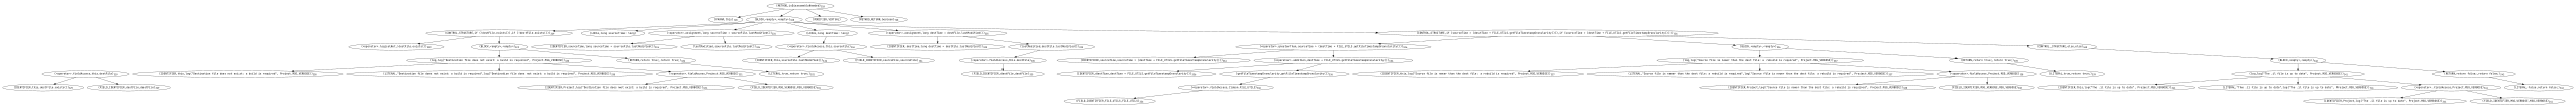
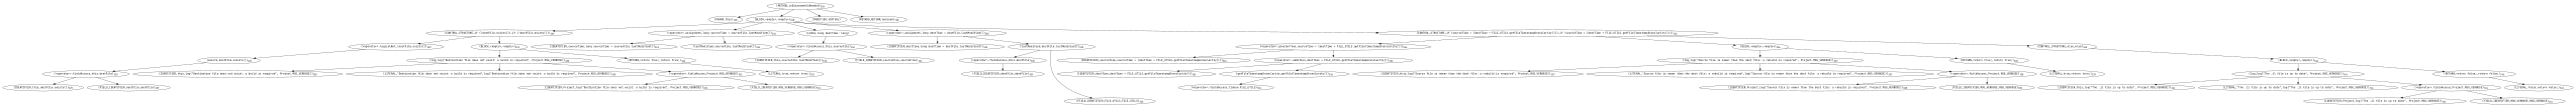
  digraph {
    fontname="JetBrains Mono"
    node [fontname="JetBrains Mono"]
    edge [fontname="JetBrains Mono"]
    n1 [label=<(METHOD,isDisassemblyNeeded)<SUB>318</SUB>>]
    n2 [label=<(PARAM,this)<SUB>328</SUB>>]
    n3 [label=<(BLOCK,&lt;empty&gt;,&lt;empty&gt;)<SUB>328</SUB>>]
    n4 [label=<(MODIFIER,VIRTUAL)>]
    n5 [label=<(METHOD_RETURN,boolean)<SUB>728</SUB>>]
    n6 [label=<(CONTROL_STRUCTURE,if (!destFile.exists()),if (!destFile.exists()))<SUB>329</SUB>>]
-   n7 [label=<(LOCAL,long sourceTime: long)>]
    n8 [label=<(&lt;operator&gt;.assignment,long sourceTime = sourceFile.lastModified())<SUB>334</SUB>>]
    n9 [label=<(LOCAL,long destTime: long)>]
    n10 [label=<(&lt;operator&gt;.assignment,long destTime = destFile.lastModified())<SUB>335</SUB>>]
    n11 [label=<(CONTROL_STRUCTURE,if (sourceTime &gt; (destTime + FILE_UTILS.getFileTimestampGranularity())),if (sourceTime &gt; (destTime + FILE_UTILS.getFileTimestampGranularity())))<SUB>336</SUB>>]
    n12 [label=<(&lt;operator&gt;.logicalNot,!destFile.exists())<SUB>329</SUB>>]
    n13 [label=<(BLOCK,&lt;empty&gt;,&lt;empty&gt;)<SUB>329</SUB>>]
    n14 [label=<(IDENTIFIER,sourceTime,long sourceTime = sourceFile.lastModified())<SUB>334</SUB>>]
    n15 [label=<(lastModified,sourceFile.lastModified())<SUB>334</SUB>>]
    n16 [label=<(&lt;operator&gt;.fieldAccess,this.sourceFile)<SUB>334</SUB>>]
    n17 [label=<(IDENTIFIER,destTime,long destTime = destFile.lastModified())<SUB>335</SUB>>]
    n18 [label=<(lastModified,destFile.lastModified())<SUB>235</SUB>>]
    n19 [label=<(&lt;operator&gt;.greaterThan,sourceTime &gt; (destTime + FILE_UTILS.getFileTimestampGranularity()))<SUB>336</SUB>>]
    n20 [label=<(BLOCK,&lt;empty&gt;,&lt;empty&gt;)<SUB>336</SUB>>]
    n21 [label=<(CONTROL_STRUCTURE,else,else)<SUB>340</SUB>>]
+   n22 [label=<(exists,destFile.exists())<SUB>329</SUB>>]
    n23 [label=<(log,log(&quot;Destination file does not exist: a build is required&quot;, Project.MSG_VERBOSE))<SUB>330</SUB>>]
    n24 [label=<(RETURN,return true;,return true;)<SUB>332</SUB>>]
    n25 [label=<(&lt;operator&gt;.fieldAccess,this.destFile)<SUB>329</SUB>>]
    n26 [label=<(IDENTIFIER,this,destFile.exists())<SUB>329</SUB>>]
    n27 [label=<(FIELD_IDENTIFIER,destFile,destFile)<SUB>329</SUB>>]
    n28 [label=<(IDENTIFIER,this,log(&quot;Destination file does not exist: a build is required&quot;, Project.MSG_VERBOSE))<SUB>330</SUB>>]
    n29 [label=<(LITERAL,&quot;Destination file does not exist: a build is required&quot;,log(&quot;Destination file does not exist: a build is required&quot;, Project.MSG_VERBOSE))<SUB>330</SUB>>]
    n30 [label=<(&lt;operator&gt;.fieldAccess,Project.MSG_VERBOSE)<SUB>331</SUB>>]
    n31 [label=<(LITERAL,true,return true;)<SUB>332</SUB>>]
    n32 [label=<(IDENTIFIER,Project,log(&quot;Destination file does not exist: a build is required&quot;, Project.MSG_VERBOSE))<SUB>331</SUB>>]
    n33 [label=<(FIELD_IDENTIFIER,MSG_VERBOSE,MSG_VERBOSE)<SUB>331</SUB>>]
    n34 [label=<(IDENTIFIER,this,sourceFile.lastModified())<SUB>336</SUB>>]
    n35 [label=<(FIELD_IDENTIFIER,sourceFile,sourceFile)<SUB>334</SUB>>]
    n36 [label=<(&lt;operator&gt;.fieldAccess,this.destFile)<SUB>335</SUB>>]
    n37 [label=<(FIELD_IDENTIFIER,destFile,destFile)<SUB>335</SUB>>]
    n38 [label=<(IDENTIFIER,sourceTime,sourceTime &gt; (destTime + FILE_UTILS.getFileTimestampGranularity()))<SUB>336</SUB>>]
    n39 [label=<(&lt;operator&gt;.addition,destTime + FILE_UTILS.getFileTimestampGranularity())<SUB>336</SUB>>]
    n40 [label=<(log,log(&quot;Source file is newer than the dest file: a rebuild is required&quot;, Project.MSG_VERBOSE))<SUB>337</SUB>>]
    n41 [label=<(RETURN,return true;,return true;)<SUB>339</SUB>>]
    n42 [label=<(BLOCK,&lt;empty&gt;,&lt;empty&gt;)<SUB>340</SUB>>]
    n43 [label=<(IDENTIFIER,destTime,destTime + FILE_UTILS.getFileTimestampGranularity())<SUB>336</SUB>>]
    n44 [label=<(getFileTimestampGranularity,getFileTimestampGranularity())<SUB>336</SUB>>]
    n45 [label=<(&lt;operator&gt;.fieldAccess,Ildasm.FILE_UTILS)<SUB>336</SUB>>]
    n46 [label=<(FIELD_IDENTIFIER,FILE_UTILS,FILE_UTILS)<SUB>336</SUB>>]
    n47 [label=<(IDENTIFIER,this,log(&quot;Source file is newer than the dest file: a rebuild is required&quot;, Project.MSG_VERBOSE))<SUB>337</SUB>>]
    n48 [label=<(LITERAL,&quot;Source file is newer than the dest file: a rebuild is required&quot;,log(&quot;Source file is newer than the dest file: a rebuild is required&quot;, Project.MSG_VERBOSE))<SUB>337</SUB>>]
    n49 [label=<(&lt;operator&gt;.fieldAccess,Project.MSG_VERBOSE)<SUB>338</SUB>>]
    n50 [label=<(LITERAL,true,return true;)<SUB>339</SUB>>]
    n51 [label=<(IDENTIFIER,Project,log(&quot;Source file is newer than the dest file: a rebuild is required&quot;, Project.MSG_VERBOSE))<SUB>338</SUB>>]
    n52 [label=<(FIELD_IDENTIFIER,MSG_VERBOSE,MSG_VERBOSE)<SUB>338</SUB>>]
    n53 [label=<(log,log(&quot;The .il file is up to date&quot;, Project.MSG_VERBOSE))<SUB>341</SUB>>]
    n54 [label=<(RETURN,return false;,return false;)<SUB>342</SUB>>]
    n55 [label=<(IDENTIFIER,this,log(&quot;The .il file is up to date&quot;, Project.MSG_VERBOSE))<SUB>341</SUB>>]
    n56 [label=<(LITERAL,&quot;The .il file is up to date&quot;,log(&quot;The .il file is up to date&quot;, Project.MSG_VERBOSE))<SUB>341</SUB>>]
    n57 [label=<(&lt;operator&gt;.fieldAccess,Project.MSG_VERBOSE)<SUB>341</SUB>>]
    n58 [label=<(LITERAL,false,return false;)<SUB>342</SUB>>]
    n59 [label=<(IDENTIFIER,Project,log(&quot;The .il file is up to date&quot;, Project.MSG_VERBOSE))<SUB>341</SUB>>]
    n60 [label=<(FIELD_IDENTIFIER,MSG_VERBOSE,MSG_VERBOSE)<SUB>341</SUB>>]
    n1 -> n2
    n1 -> n3
    n1 -> n4
    n1 -> n5
    n3 -> n6
-   n3 -> n7
    n3 -> n8
    n3 -> n9
    n3 -> n10
    n3 -> n11
    n6 -> n12
    n6 -> n13
    n8 -> n14
    n8 -> n15
    n9 -> n16
    n10 -> n17
    n10 -> n18
    n11 -> n19
    n11 -> n20
    n11 -> n21
+   n12 -> n22
    n13 -> n23
    n13 -> n24
    n16 -> n34
    n16 -> n35
    n18 -> n36
    n19 -> n38
    n19 -> n39
    n20 -> n40
    n20 -> n41
    n21 -> n42
+   n22 -> n25
    n23 -> n28
    n23 -> n29
    n23 -> n30
    n24 -> n31
    n25 -> n26
    n25 -> n27
    n30 -> n32
    n30 -> n33
    n36 -> n37
    n39 -> n43
    n39 -> n44
    n40 -> n47
    n40 -> n48
    n40 -> n49
    n41 -> n50
    n42 -> n53
    n42 -> n54
    n44 -> n45
-   n45 -> n46
+   n18 -> n46
    n49 -> n51
    n49 -> n52
    n53 -> n55
    n53 -> n56
    n53 -> n57
    n54 -> n58
    n57 -> n59
    n57 -> n60
  }
